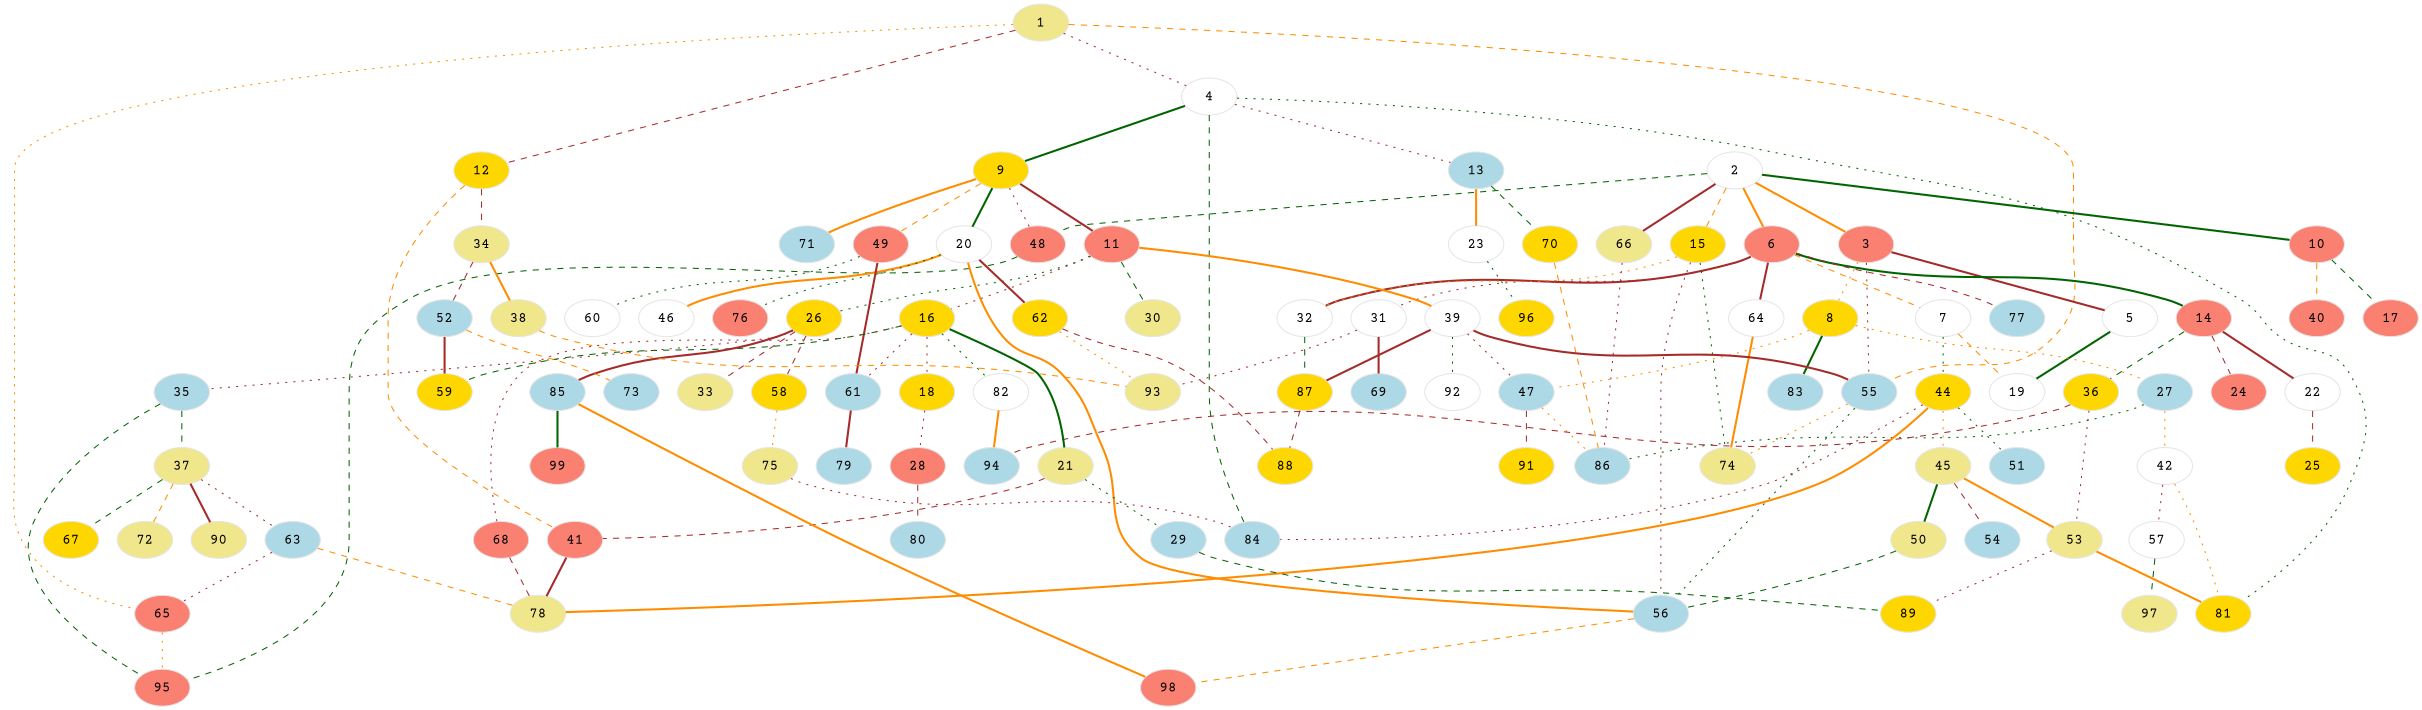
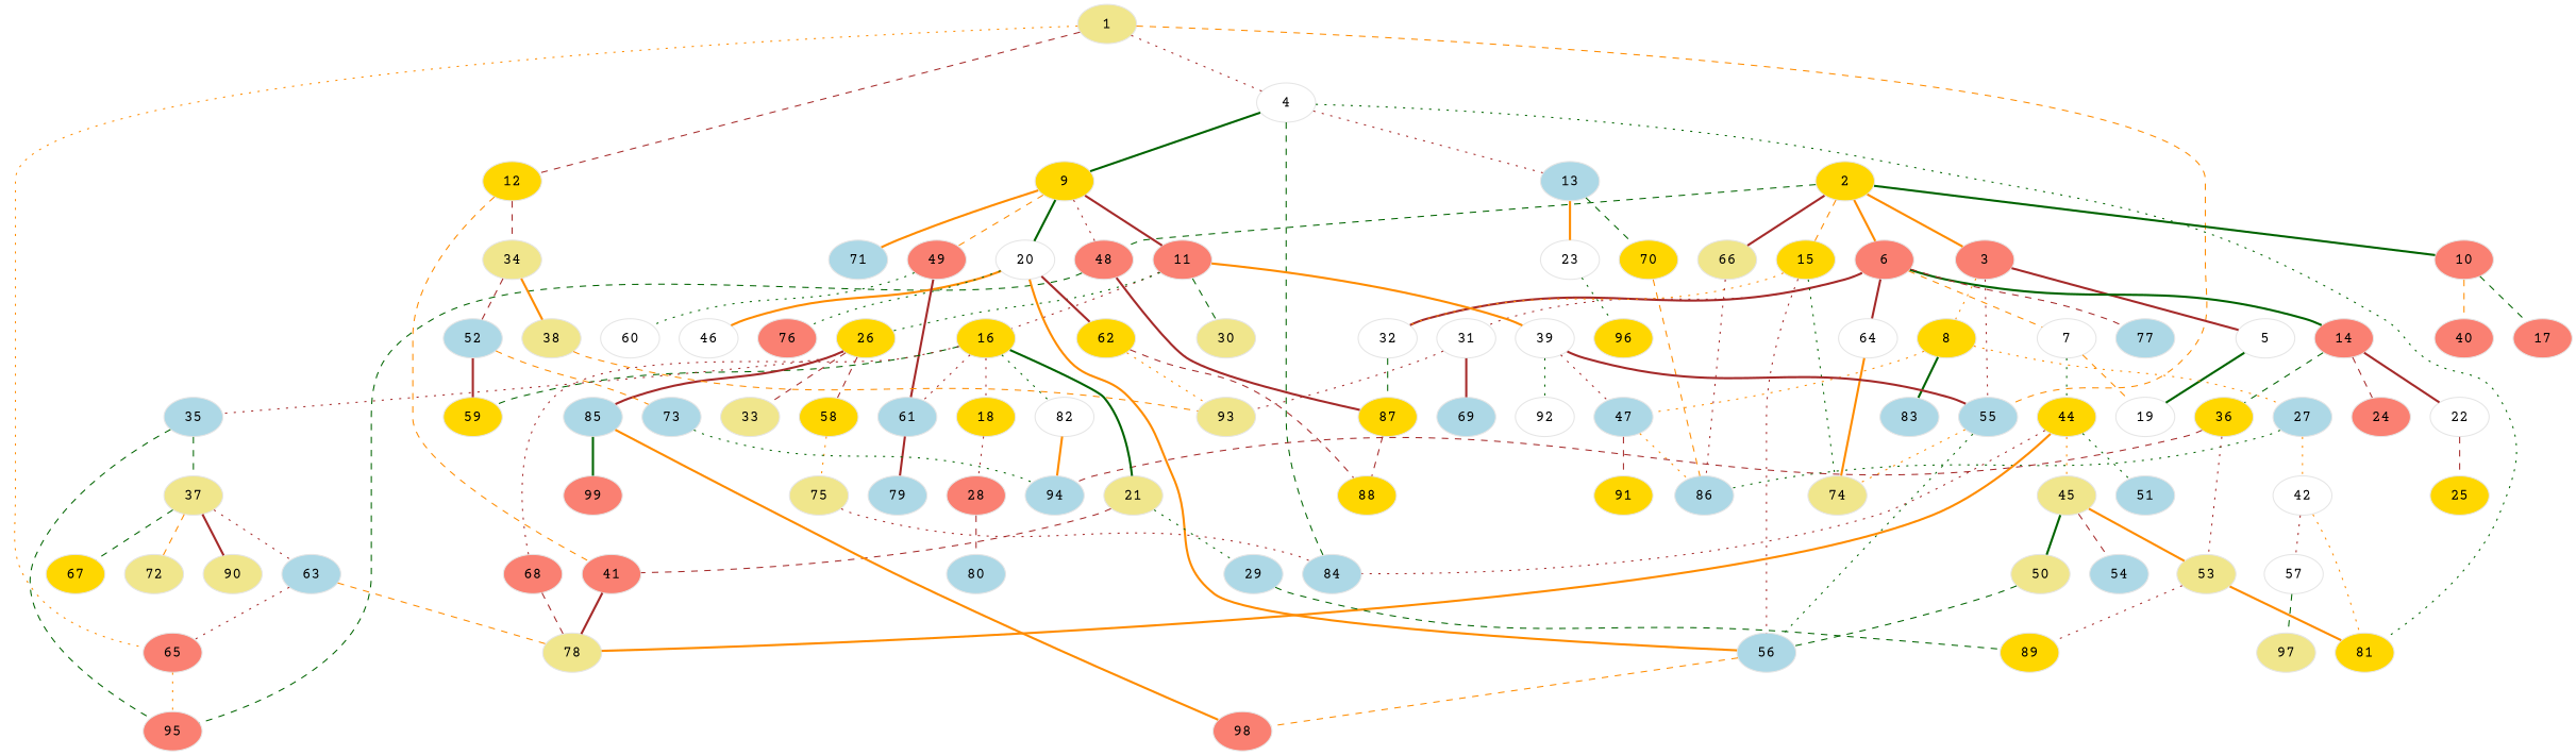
  graph {
    fontname="Courier Prime"
    node [color=gray90 fillcolor=lightblue fontname="Courier Prime" style=filled]
    edge [color=brown fontname="Courier Prime" style=dotted]
    1 [fillcolor=khaki]
    4 [fillcolor=white]
    12 [fillcolor=gold]
    55
    65 [fillcolor=salmon]
-   2 [fillcolor=white]
+   2 [fillcolor=gold]
    3 [fillcolor=salmon]
    6 [fillcolor=salmon]
    10 [fillcolor=salmon]
    15 [fillcolor=gold]
    48 [fillcolor=salmon]
    66 [fillcolor=khaki]
    9 [fillcolor=gold]
    13
    81 [fillcolor=gold]
    84
    34 [fillcolor=khaki]
    41 [fillcolor=salmon]
    56
    74 [fillcolor=khaki]
    95 [fillcolor=salmon]
    5 [fillcolor=white]
    8 [fillcolor=gold]
    7 [fillcolor=white]
    14 [fillcolor=salmon]
    31 [fillcolor=white]
    32 [fillcolor=white]
    64 [fillcolor=white]
    77
    17 [fillcolor=salmon]
    40 [fillcolor=salmon]
    87 [fillcolor=gold]
    86
    19 [fillcolor=white]
    27
    47
    83
    11 [fillcolor=salmon]
    20 [fillcolor=white]
    49 [fillcolor=salmon]
    71
    23 [fillcolor=white]
    70 [fillcolor=gold]
    44 [fillcolor=gold]
    22 [fillcolor=white]
    24 [fillcolor=salmon]
    36 [fillcolor=gold]
    69
    93 [fillcolor=khaki]
    78 [fillcolor=khaki]
    45 [fillcolor=khaki]
    51
    42 [fillcolor=white]
    91 [fillcolor=gold]
    16 [fillcolor=gold]
    26 [fillcolor=gold]
    30 [fillcolor=khaki]
    39 [fillcolor=white]
    46 [fillcolor=white]
    62 [fillcolor=gold]
    76 [fillcolor=salmon]
    61
    60 [fillcolor=white]
    18 [fillcolor=gold]
    21 [fillcolor=khaki]
    59 [fillcolor=gold]
    68 [fillcolor=salmon]
    82 [fillcolor=white]
    28 [fillcolor=salmon]
    33 [fillcolor=khaki]
    35
    58 [fillcolor=gold]
    85
    92 [fillcolor=white]
    38 [fillcolor=khaki]
    52
    96 [fillcolor=gold]
    25 [fillcolor=gold]
    53 [fillcolor=khaki]
    94
    98 [fillcolor=salmon]
    29
    79
    80
    88 [fillcolor=gold]
    89 [fillcolor=gold]
    37 [fillcolor=khaki]
    75 [fillcolor=khaki]
    99 [fillcolor=salmon]
    57 [fillcolor=white]
    73
    63
    67 [fillcolor=gold]
    72 [fillcolor=khaki]
    90 [fillcolor=khaki]
    97 [fillcolor=khaki]
    50 [fillcolor=khaki]
    54
    1 -- 4
    1 -- 12 [style=dashed]
    1 -- 55 [color=darkorange style=dashed]
    1 -- 65 [color=darkorange]
    4 -- 9 [color=darkgreen style=bold]
    4 -- 13
    4 -- 81 [color=darkgreen]
    4 -- 84 [color=darkgreen style=dashed]
    12 -- 34 [style=dashed]
    12 -- 41 [color=darkorange style=dashed]
    55 -- 56 [color=darkgreen]
    55 -- 74 [color=darkorange]
    65 -- 95 [color=darkorange]
    2 -- 3 [color=darkorange style=bold]
    2 -- 6 [color=darkorange style=bold]
    2 -- 10 [color=darkgreen style=bold]
    2 -- 15 [color=darkorange style=dashed]
    2 -- 48 [color=darkgreen style=dashed]
    2 -- 66 [style=bold]
    3 -- 55
    3 -- 5 [style=bold]
    3 -- 8 [color=darkorange]
    6 -- 7 [color=darkorange style=dashed]
    6 -- 14 [color=darkgreen style=bold]
    6 -- 31
    6 -- 32 [style=bold]
    6 -- 64 [style=bold]
    6 -- 77 [style=dashed]
    10 -- 17 [color=darkgreen style=dashed]
    10 -- 40 [color=darkorange style=dashed]
    15 -- 56
    15 -- 74 [color=darkgreen]
    15 -- 32 [color=darkorange]
    48 -- 95 [color=darkgreen style=dashed]
-   39 -- 87 [style=bold]
+   48 -- 87 [style=bold]
    66 -- 86
    9 -- 48
    9 -- 11 [style=bold]
    9 -- 20 [color=darkgreen style=bold]
    9 -- 49 [color=darkorange style=dashed]
    9 -- 71 [color=darkorange style=bold]
    13 -- 23 [color=darkorange style=bold]
    13 -- 70 [color=darkgreen style=dashed]
    34 -- 38 [color=darkorange style=bold]
    34 -- 52 [style=dashed]
    41 -- 78 [style=bold]
    56 -- 98 [color=darkorange style=dashed]
    5 -- 19 [color=darkgreen style=bold]
    8 -- 27 [color=darkorange]
    8 -- 47 [color=darkorange]
    8 -- 83 [color=darkgreen style=bold]
    7 -- 19 [color=darkorange style=dashed]
    7 -- 44 [color=darkgreen]
    14 -- 22 [style=bold]
    14 -- 24 [style=dashed]
    14 -- 36 [color=darkgreen style=dashed]
    31 -- 69 [style=bold]
    31 -- 93
    32 -- 87 [color=darkgreen style=dashed]
    64 -- 74 [color=darkorange style=bold]
    87 -- 88 [style=dashed]
    27 -- 86 [color=darkgreen]
    27 -- 42 [color=darkorange]
    47 -- 86 [color=darkorange]
    47 -- 91 [style=dashed]
    11 -- 16
    11 -- 26 [color=darkgreen]
    11 -- 30 [color=darkgreen style=dashed]
    11 -- 39 [color=darkorange style=bold]
    20 -- 56 [color=darkorange style=bold]
    20 -- 46 [color=darkorange style=bold]
    20 -- 62 [style=bold]
    20 -- 76 [color=darkgreen]
    49 -- 61 [style=bold]
    49 -- 60 [color=darkgreen]
    23 -- 96 [color=darkgreen]
    70 -- 86 [color=darkorange style=dashed]
    44 -- 84
    44 -- 78 [color=darkorange style=bold]
    44 -- 45 [color=darkorange]
    44 -- 51 [color=darkgreen]
    22 -- 25 [style=dashed]
    36 -- 53
    36 -- 94 [style=dashed]
    45 -- 53 [color=darkorange style=bold]
    45 -- 50 [color=darkgreen style=bold]
    45 -- 54 [style=dashed]
    42 -- 81 [color=darkorange]
    42 -- 57
    16 -- 61
    16 -- 18
    16 -- 21 [color=darkgreen style=bold]
    16 -- 59 [color=darkgreen style=dashed]
    16 -- 68
    16 -- 82 [color=darkgreen]
    26 -- 33 [style=dashed]
    26 -- 35
    26 -- 58 [style=dashed]
    26 -- 85 [style=bold]
    39 -- 55 [style=bold]
    39 -- 47
    39 -- 92 [color=darkgreen]
    62 -- 93 [color=darkorange]
    62 -- 88 [style=dashed]
    61 -- 79 [style=bold]
    18 -- 28
    21 -- 41 [style=dashed]
    21 -- 29 [color=darkgreen]
    68 -- 78 [style=dashed]
    82 -- 94 [color=darkorange style=bold]
    28 -- 80 [style=dashed]
    35 -- 95 [color=darkgreen style=dashed]
    35 -- 37 [color=darkgreen style=dashed]
    58 -- 75 [color=darkorange]
    85 -- 98 [color=darkorange style=bold]
    85 -- 99 [color=darkgreen style=bold]
    38 -- 93 [color=darkorange style=dashed]
    52 -- 59 [style=bold]
    52 -- 73 [color=darkorange style=dashed]
    53 -- 81 [color=darkorange style=bold]
    53 -- 89
    29 -- 89 [color=darkgreen style=dashed]
    37 -- 63
    37 -- 67 [color=darkgreen style=dashed]
    37 -- 72 [color=darkorange style=dashed]
    37 -- 90 [style=bold]
    75 -- 84
    57 -- 97 [color=darkgreen style=dashed]
+   73 -- 94 [color=darkgreen]
    63 -- 65
    63 -- 78 [color=darkorange style=dashed]
    50 -- 56 [color=darkgreen style=dashed]
  }
